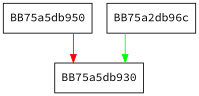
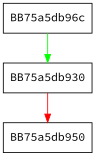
  digraph {
    fontname="Source Code Pro"
    splines=ortho
    node [fontname="Source Code Pro" shape=box]
    edge [fontname="Source Code Pro"]
    BB75a5db930
    BB75a5db950
-   BB75a5db96c [label=BB75a2db96c]
-   BB75a5db950 -> BB75a5db930 [color=red]
+   BB75a5db96c
+   BB75a5db930 -> BB75a5db950 [color=red]
    BB75a5db96c -> BB75a5db930 [color=green]
  }
